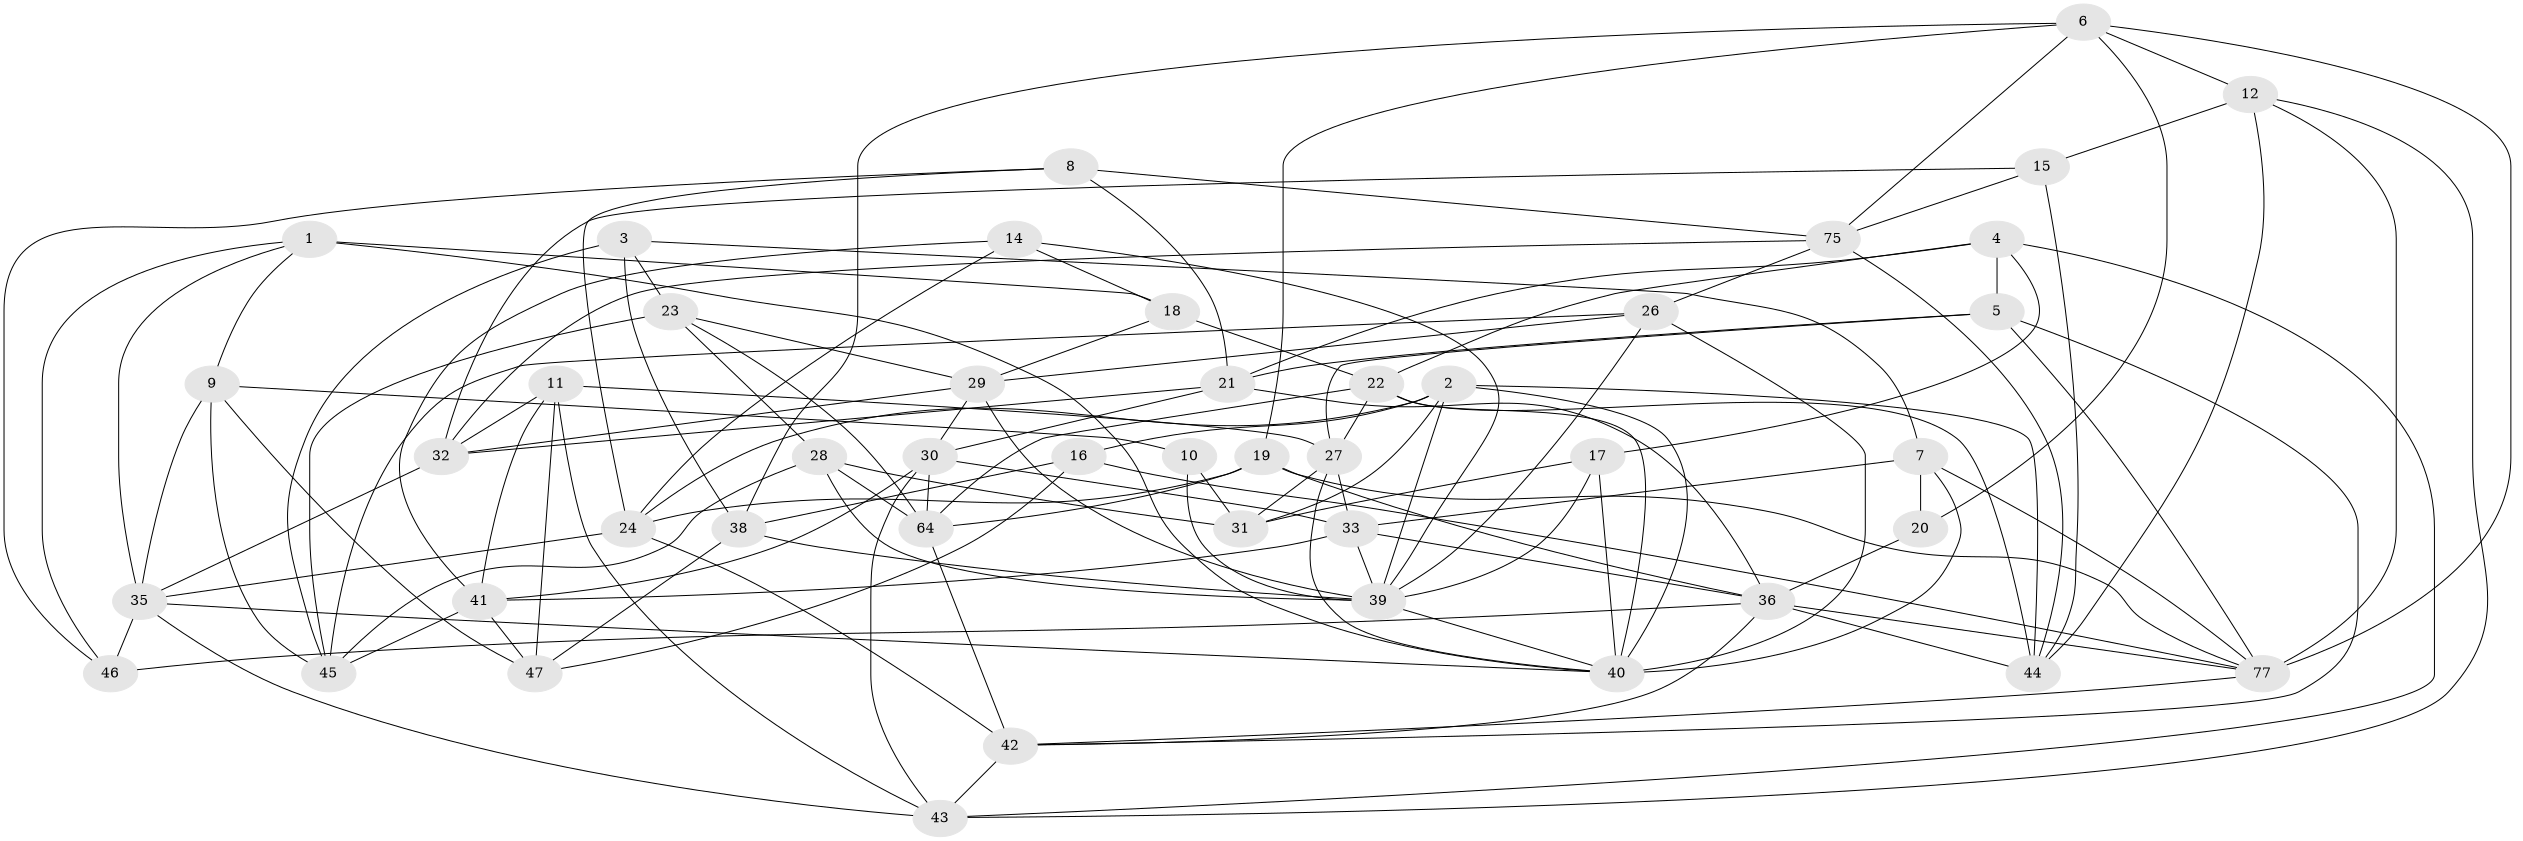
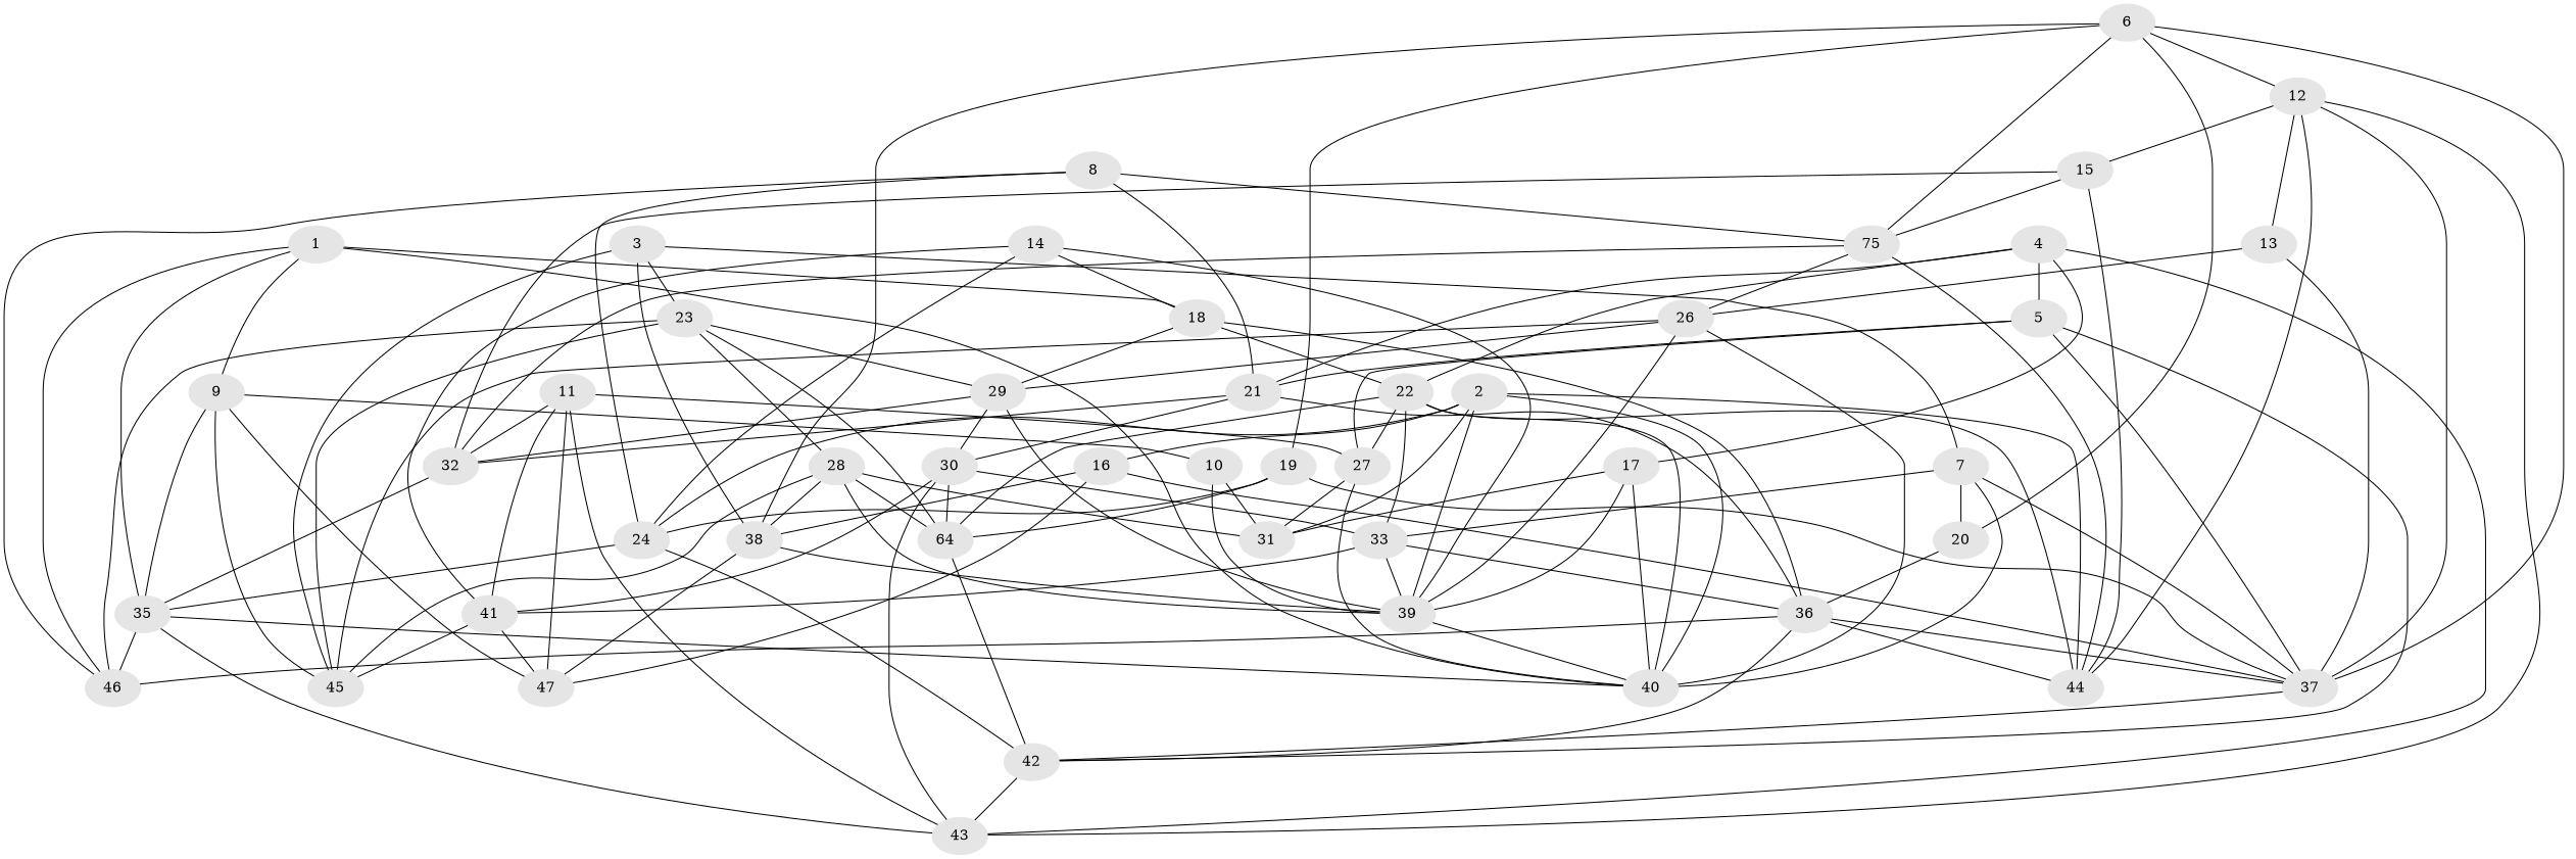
  graph {
    node [color=gray90 style=filled]
    edge [weight=1.0]
    1
    9
    18
    35
    40
    46
    45
    10
    47
    22
    29
    36
    43
    2
    16
    24
    31
    39
    44
    38
-   37 [label=77]
+   37
    42
    3
    7
    23
    20
    33
    n28 [label=64]
    28
    4
    5
    17
    21
    27
    32
    30
    6
    12
    19
    n40 [label=75]
+   13
    15
    26
    41
    8
    11
    14
    1 -- 9
    1 -- 18 [weight=2.0]
    1 -- 35
    1 -- 40
    1 -- 46
    9 -- 35
    9 -- 45
    9 -- 10 [weight=2.0]
    9 -- 47
    18 -- 22
    18 -- 29
-   19 -- 36
+   18 -- 36
    35 -- 40
    35 -- 46 [weight=2.0]
    35 -- 43
    10 -- 31
    10 -- 39
    22 -- 40
    22 -- 44
    22 -- n28
    22 -- 27
    29 -- 39
    29 -- 32
    29 -- 30
    36 -- 46
    36 -- 44
    36 -- 37
    36 -- 42
    2 -- 40 [weight=2.0]
    2 -- 16
    2 -- 24
    2 -- 31 [weight=2.0]
    2 -- 39
    2 -- 44
    16 -- 47
    16 -- 38
    16 -- 37
    24 -- 35
    24 -- 42
    39 -- 40
    38 -- 47
    38 -- 39
    37 -- 42
    42 -- 43
    3 -- 45
    3 -- 38
    3 -- 7
    3 -- 23
    7 -- 40
    7 -- 37
    7 -- 20 [weight=2.0]
    7 -- 33
+   23 -- 46
    23 -- 45
    23 -- 29
    23 -- n28
    23 -- 28
    20 -- 36
    33 -- 36
    33 -- 39
    33 -- 41
    n28 -- 42
    28 -- 45
    28 -- 31
    28 -- 39
+   28 -- 38
    28 -- n28
    4 -- 22
    4 -- 43
    4 -- 5 [weight=2.0]
    4 -- 17
    4 -- 21
    5 -- 37
    5 -- 42
    5 -- 21
    5 -- 27
    17 -- 40
    17 -- 31
    17 -- 39
    21 -- 36
    21 -- 32
    21 -- 30
    27 -- 40
    27 -- 31
-   27 -- 33
+   22 -- 33
    32 -- 35
    30 -- 43
    30 -- 33
    30 -- n28
    30 -- 41
    6 -- 38
    6 -- 37
    6 -- 20
    6 -- 12
    6 -- 19
    6 -- n40
    12 -- 43
    12 -- 44
    12 -- 37
+   12 -- 13
    12 -- 15
    19 -- 24
    19 -- 37
    19 -- n28
    n40 -- 44
    n40 -- 32
    n40 -- 26
+   13 -- 37 [weight=2.0]
+   13 -- 26
    15 -- 44
    15 -- 32
    15 -- n40
    26 -- 40
    26 -- 45
    26 -- 29
    26 -- 39
    41 -- 45
    41 -- 47
    8 -- 46
    8 -- 24
    8 -- 21
    8 -- n40
    11 -- 47 [weight=2.0]
    11 -- 43
    11 -- 27
    11 -- 32
    11 -- 41
    14 -- 18
    14 -- 24
    14 -- 39
    14 -- 41
  }
